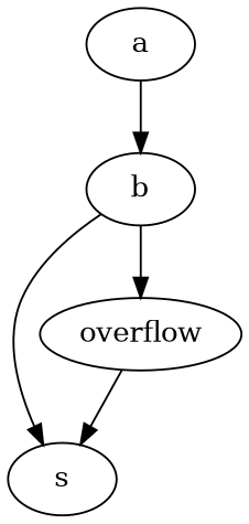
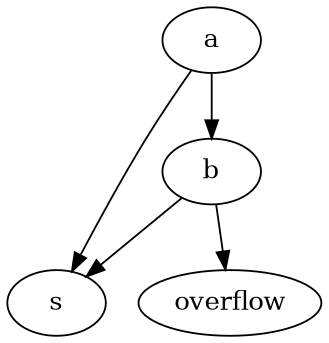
  strict digraph {
    edge [weight=1.0]
    a
    s
    b
    overflow
-   overflow -> s
+   a -> s
    a -> b [weight=2.0]
    b -> s
    b -> overflow [weight=2.0]
  }
